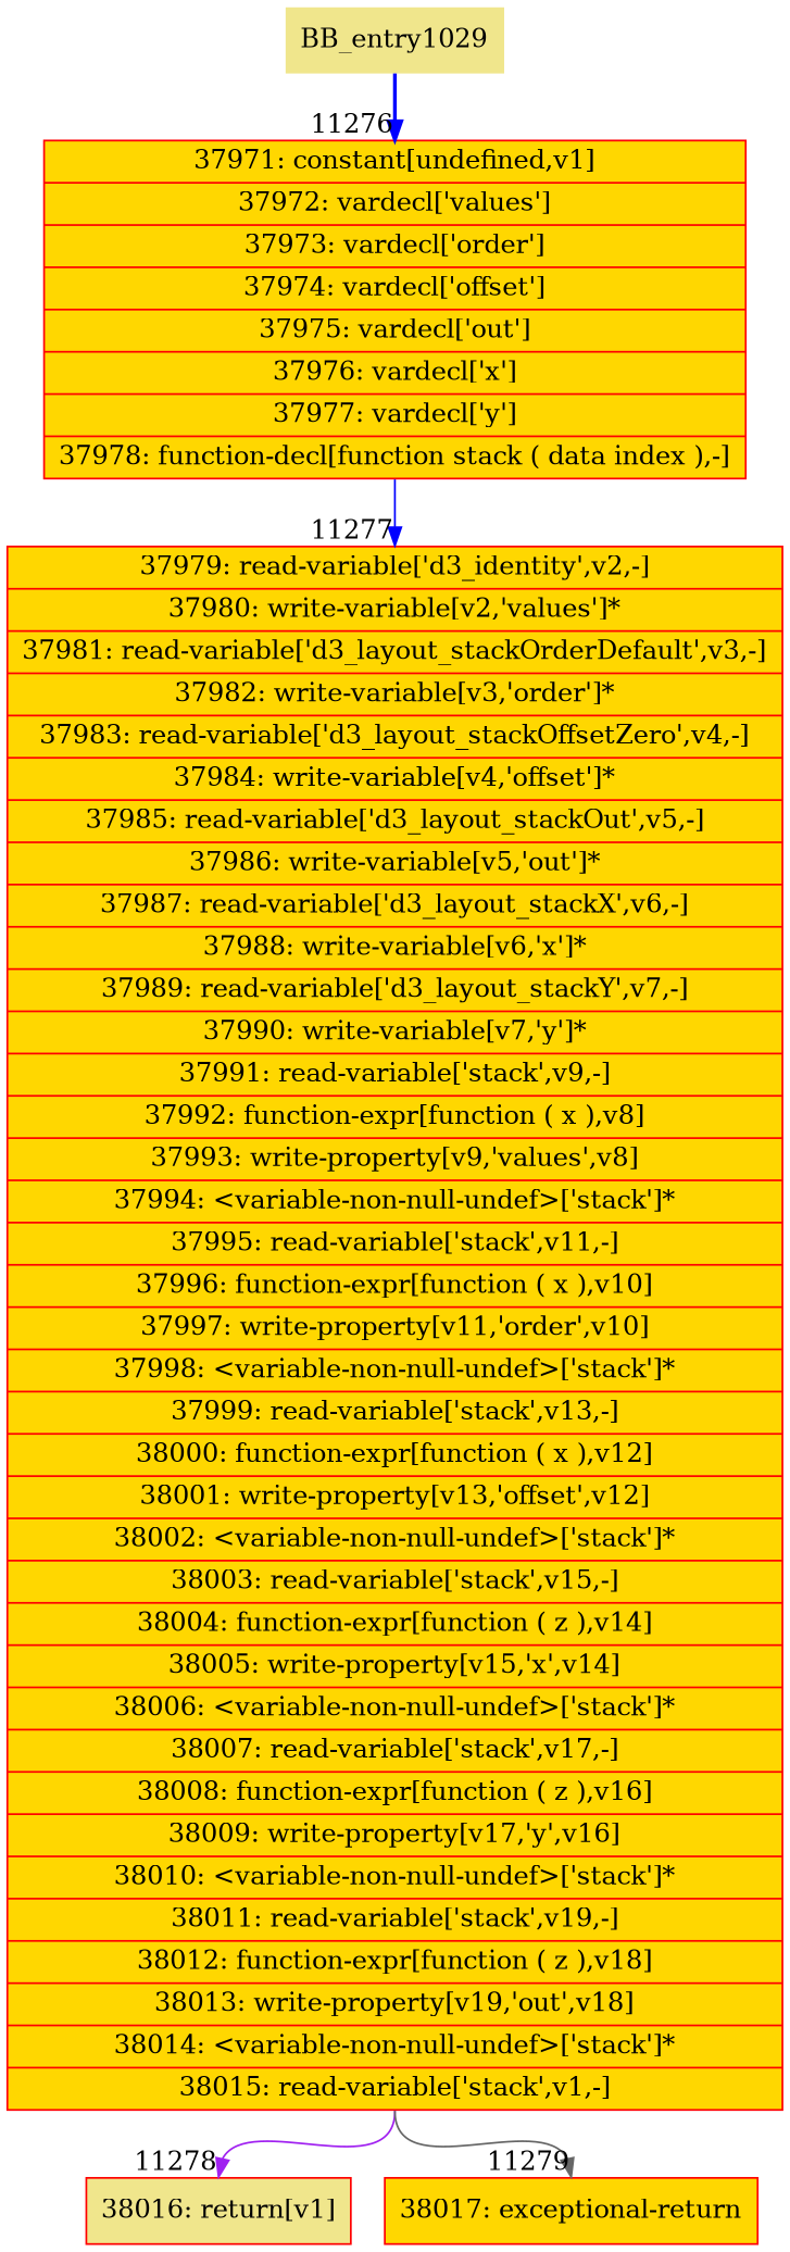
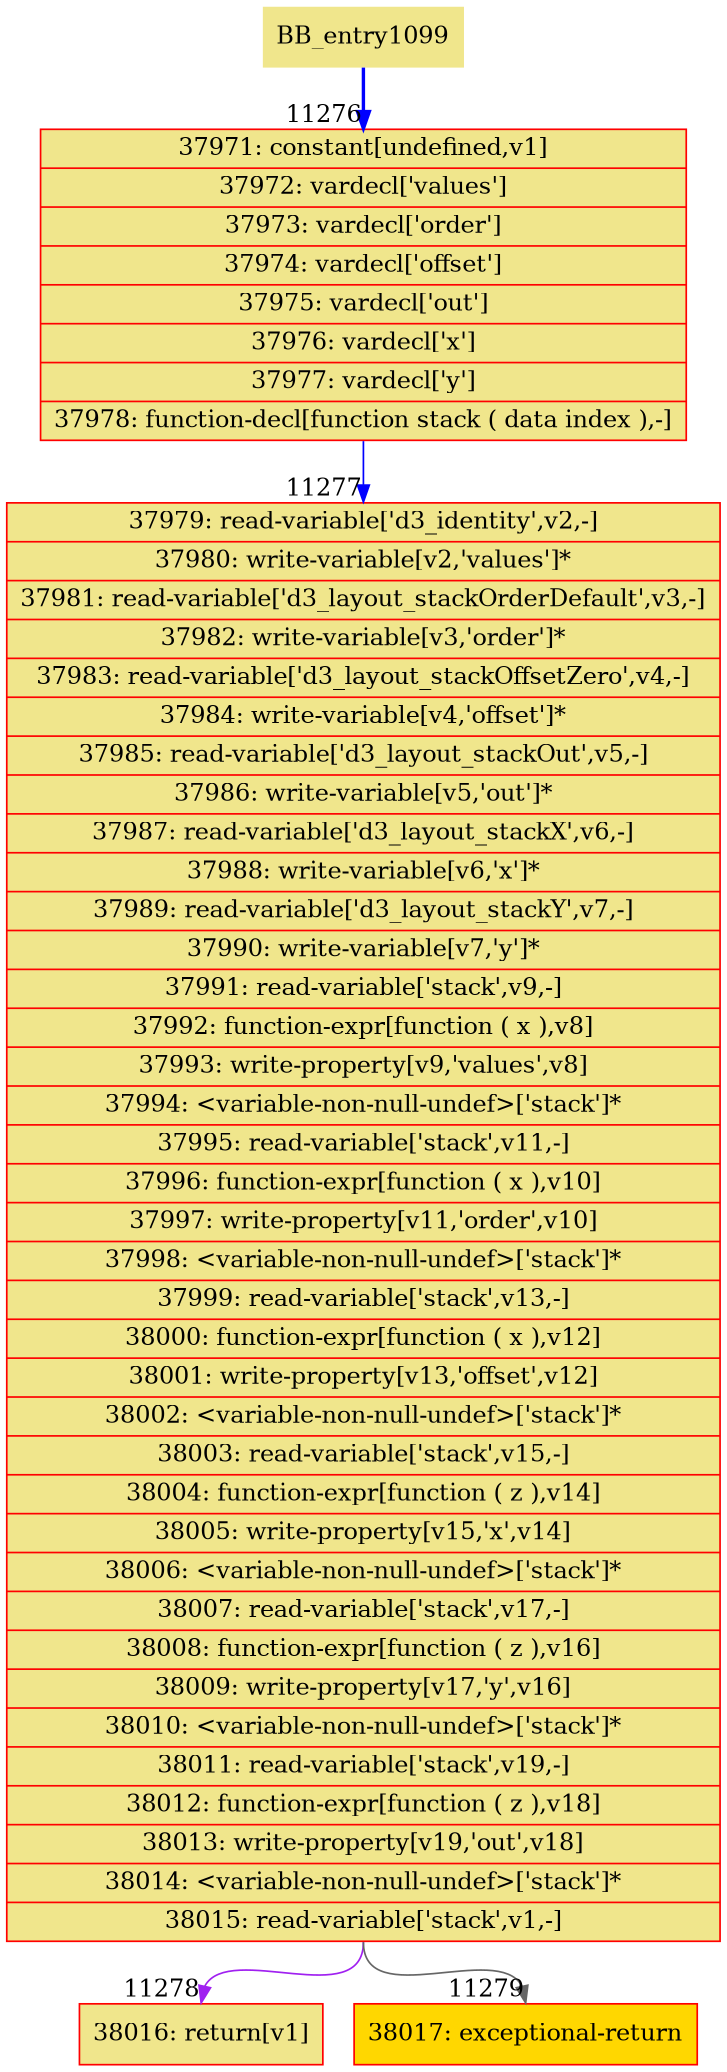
  digraph {
    rankdir=TD
    node [color=red fillcolor=gold shape=record style=filled]
    edge [color=blue headport=n style=solid tailport=s]
-   BB_entry1029 [color=teal fillcolor=khaki shape=none]
-   n2 [label="{37971: constant[undefined,v1]|37972: vardecl['values']|37973: vardecl['order']|37974: vardecl['offset']|37975: vardecl['out']|37976: vardecl['x']|37977: vardecl['y']|37978: function-decl[function stack ( data index ),-]}"]
-   n3 [label="{37979: read-variable['d3_identity',v2,-]|37980: write-variable[v2,'values']*|37981: read-variable['d3_layout_stackOrderDefault',v3,-]|37982: write-variable[v3,'order']*|37983: read-variable['d3_layout_stackOffsetZero',v4,-]|37984: write-variable[v4,'offset']*|37985: read-variable['d3_layout_stackOut',v5,-]|37986: write-variable[v5,'out']*|37987: read-variable['d3_layout_stackX',v6,-]|37988: write-variable[v6,'x']*|37989: read-variable['d3_layout_stackY',v7,-]|37990: write-variable[v7,'y']*|37991: read-variable['stack',v9,-]|37992: function-expr[function ( x ),v8]|37993: write-property[v9,'values',v8]|37994: \<variable-non-null-undef\>['stack']*|37995: read-variable['stack',v11,-]|37996: function-expr[function ( x ),v10]|37997: write-property[v11,'order',v10]|37998: \<variable-non-null-undef\>['stack']*|37999: read-variable['stack',v13,-]|38000: function-expr[function ( x ),v12]|38001: write-property[v13,'offset',v12]|38002: \<variable-non-null-undef\>['stack']*|38003: read-variable['stack',v15,-]|38004: function-expr[function ( z ),v14]|38005: write-property[v15,'x',v14]|38006: \<variable-non-null-undef\>['stack']*|38007: read-variable['stack',v17,-]|38008: function-expr[function ( z ),v16]|38009: write-property[v17,'y',v16]|38010: \<variable-non-null-undef\>['stack']*|38011: read-variable['stack',v19,-]|38012: function-expr[function ( z ),v18]|38013: write-property[v19,'out',v18]|38014: \<variable-non-null-undef\>['stack']*|38015: read-variable['stack',v1,-]}"]
+   BB_entry1029 [color=teal fillcolor=khaki shape=none label=BB_entry1099]
+   n2 [fillcolor=khaki label="{37971: constant[undefined,v1]|37972: vardecl['values']|37973: vardecl['order']|37974: vardecl['offset']|37975: vardecl['out']|37976: vardecl['x']|37977: vardecl['y']|37978: function-decl[function stack ( data index ),-]}"]
+   n3 [fillcolor=khaki label="{37979: read-variable['d3_identity',v2,-]|37980: write-variable[v2,'values']*|37981: read-variable['d3_layout_stackOrderDefault',v3,-]|37982: write-variable[v3,'order']*|37983: read-variable['d3_layout_stackOffsetZero',v4,-]|37984: write-variable[v4,'offset']*|37985: read-variable['d3_layout_stackOut',v5,-]|37986: write-variable[v5,'out']*|37987: read-variable['d3_layout_stackX',v6,-]|37988: write-variable[v6,'x']*|37989: read-variable['d3_layout_stackY',v7,-]|37990: write-variable[v7,'y']*|37991: read-variable['stack',v9,-]|37992: function-expr[function ( x ),v8]|37993: write-property[v9,'values',v8]|37994: \<variable-non-null-undef\>['stack']*|37995: read-variable['stack',v11,-]|37996: function-expr[function ( x ),v10]|37997: write-property[v11,'order',v10]|37998: \<variable-non-null-undef\>['stack']*|37999: read-variable['stack',v13,-]|38000: function-expr[function ( x ),v12]|38001: write-property[v13,'offset',v12]|38002: \<variable-non-null-undef\>['stack']*|38003: read-variable['stack',v15,-]|38004: function-expr[function ( z ),v14]|38005: write-property[v15,'x',v14]|38006: \<variable-non-null-undef\>['stack']*|38007: read-variable['stack',v17,-]|38008: function-expr[function ( z ),v16]|38009: write-property[v17,'y',v16]|38010: \<variable-non-null-undef\>['stack']*|38011: read-variable['stack',v19,-]|38012: function-expr[function ( z ),v18]|38013: write-property[v19,'out',v18]|38014: \<variable-non-null-undef\>['stack']*|38015: read-variable['stack',v1,-]}"]
    n4 [fillcolor=khaki label="{38016: return[v1]}"]
    n5 [label="{38017: exceptional-return}"]
    BB_entry1029 -> n2 [headlabel="    11276" style=bold]
    n2 -> n3 [headlabel="      11277"]
    n3 -> n4 [color=purple headlabel="      11278"]
    n3 -> n5 [color=gray40 headlabel="      11279"]
  }
